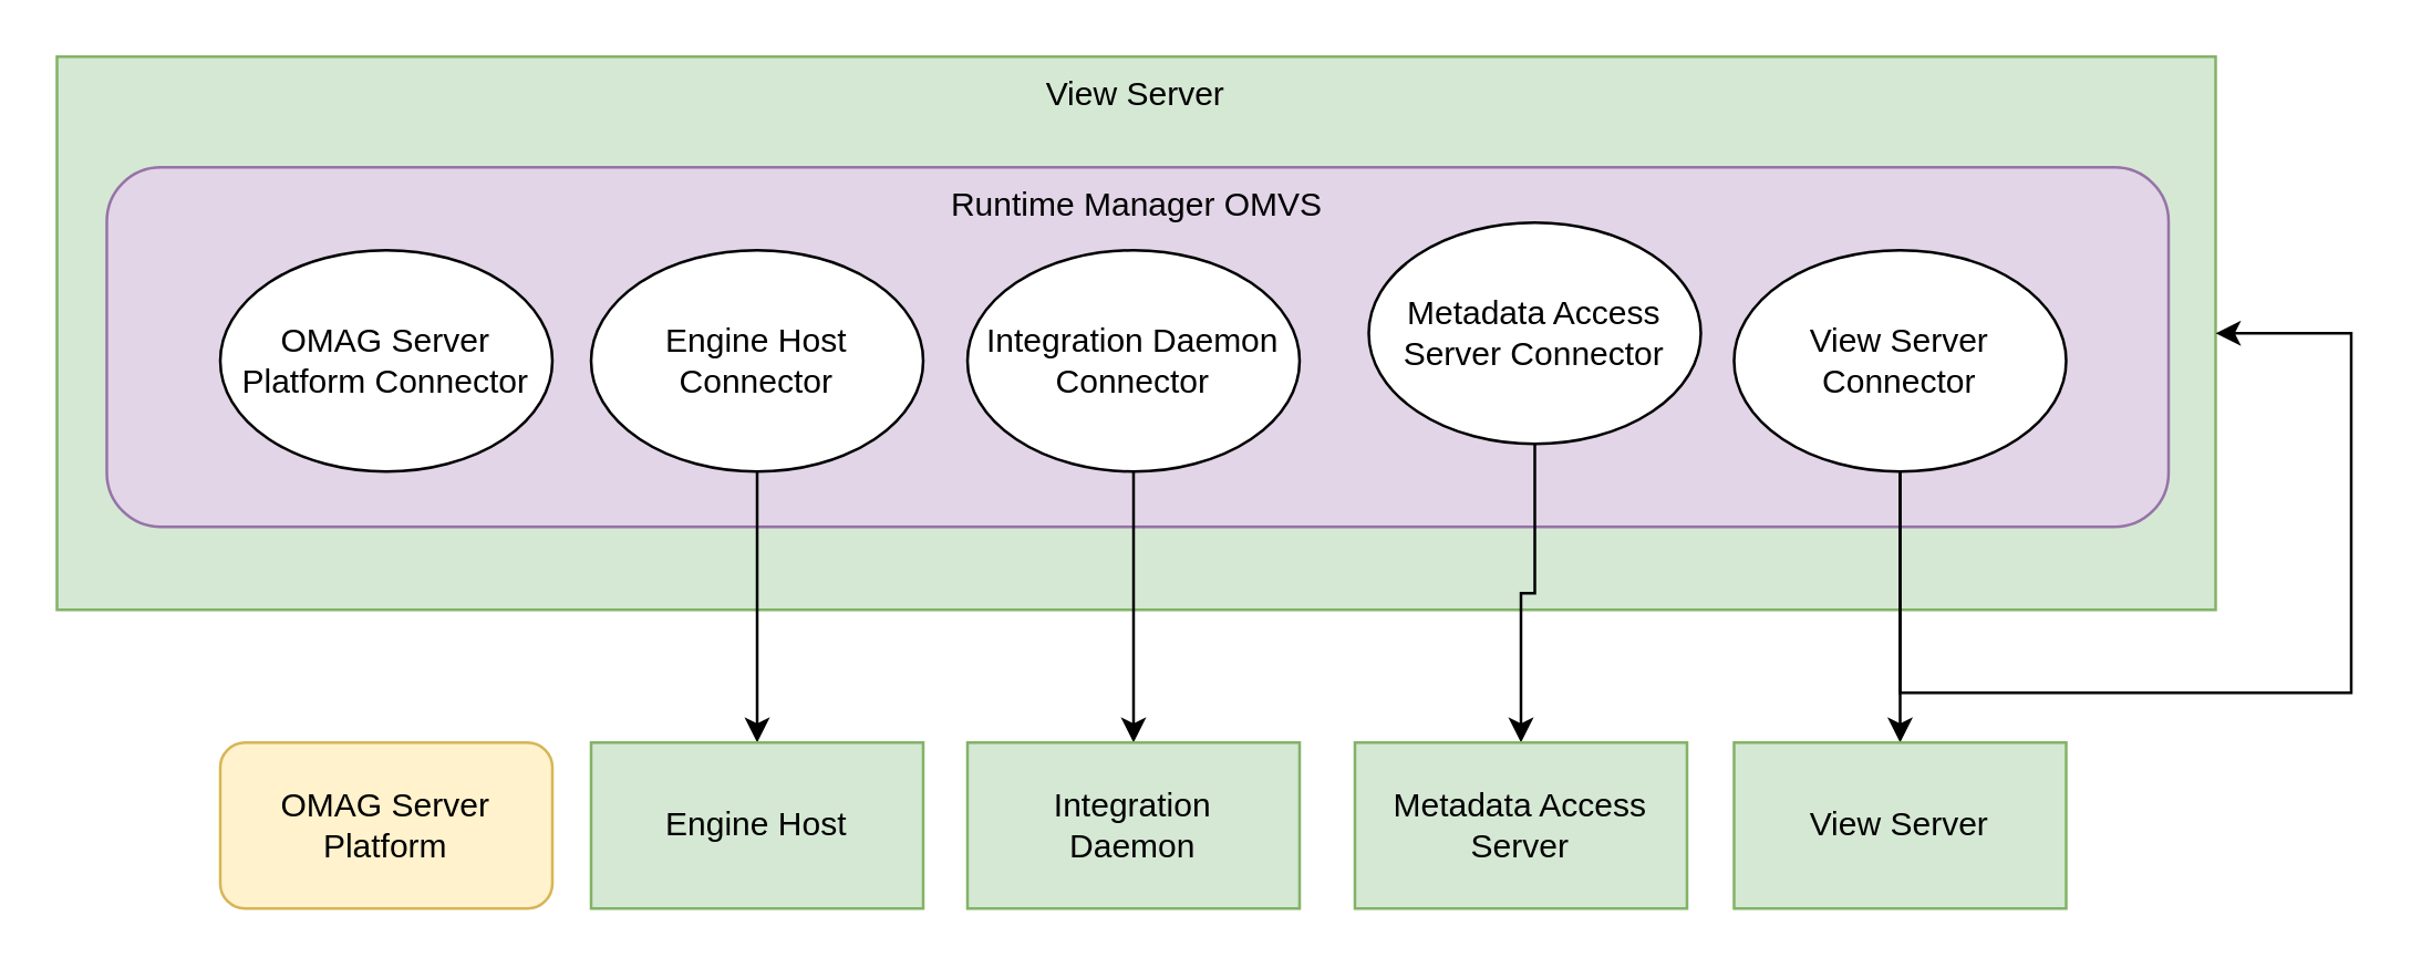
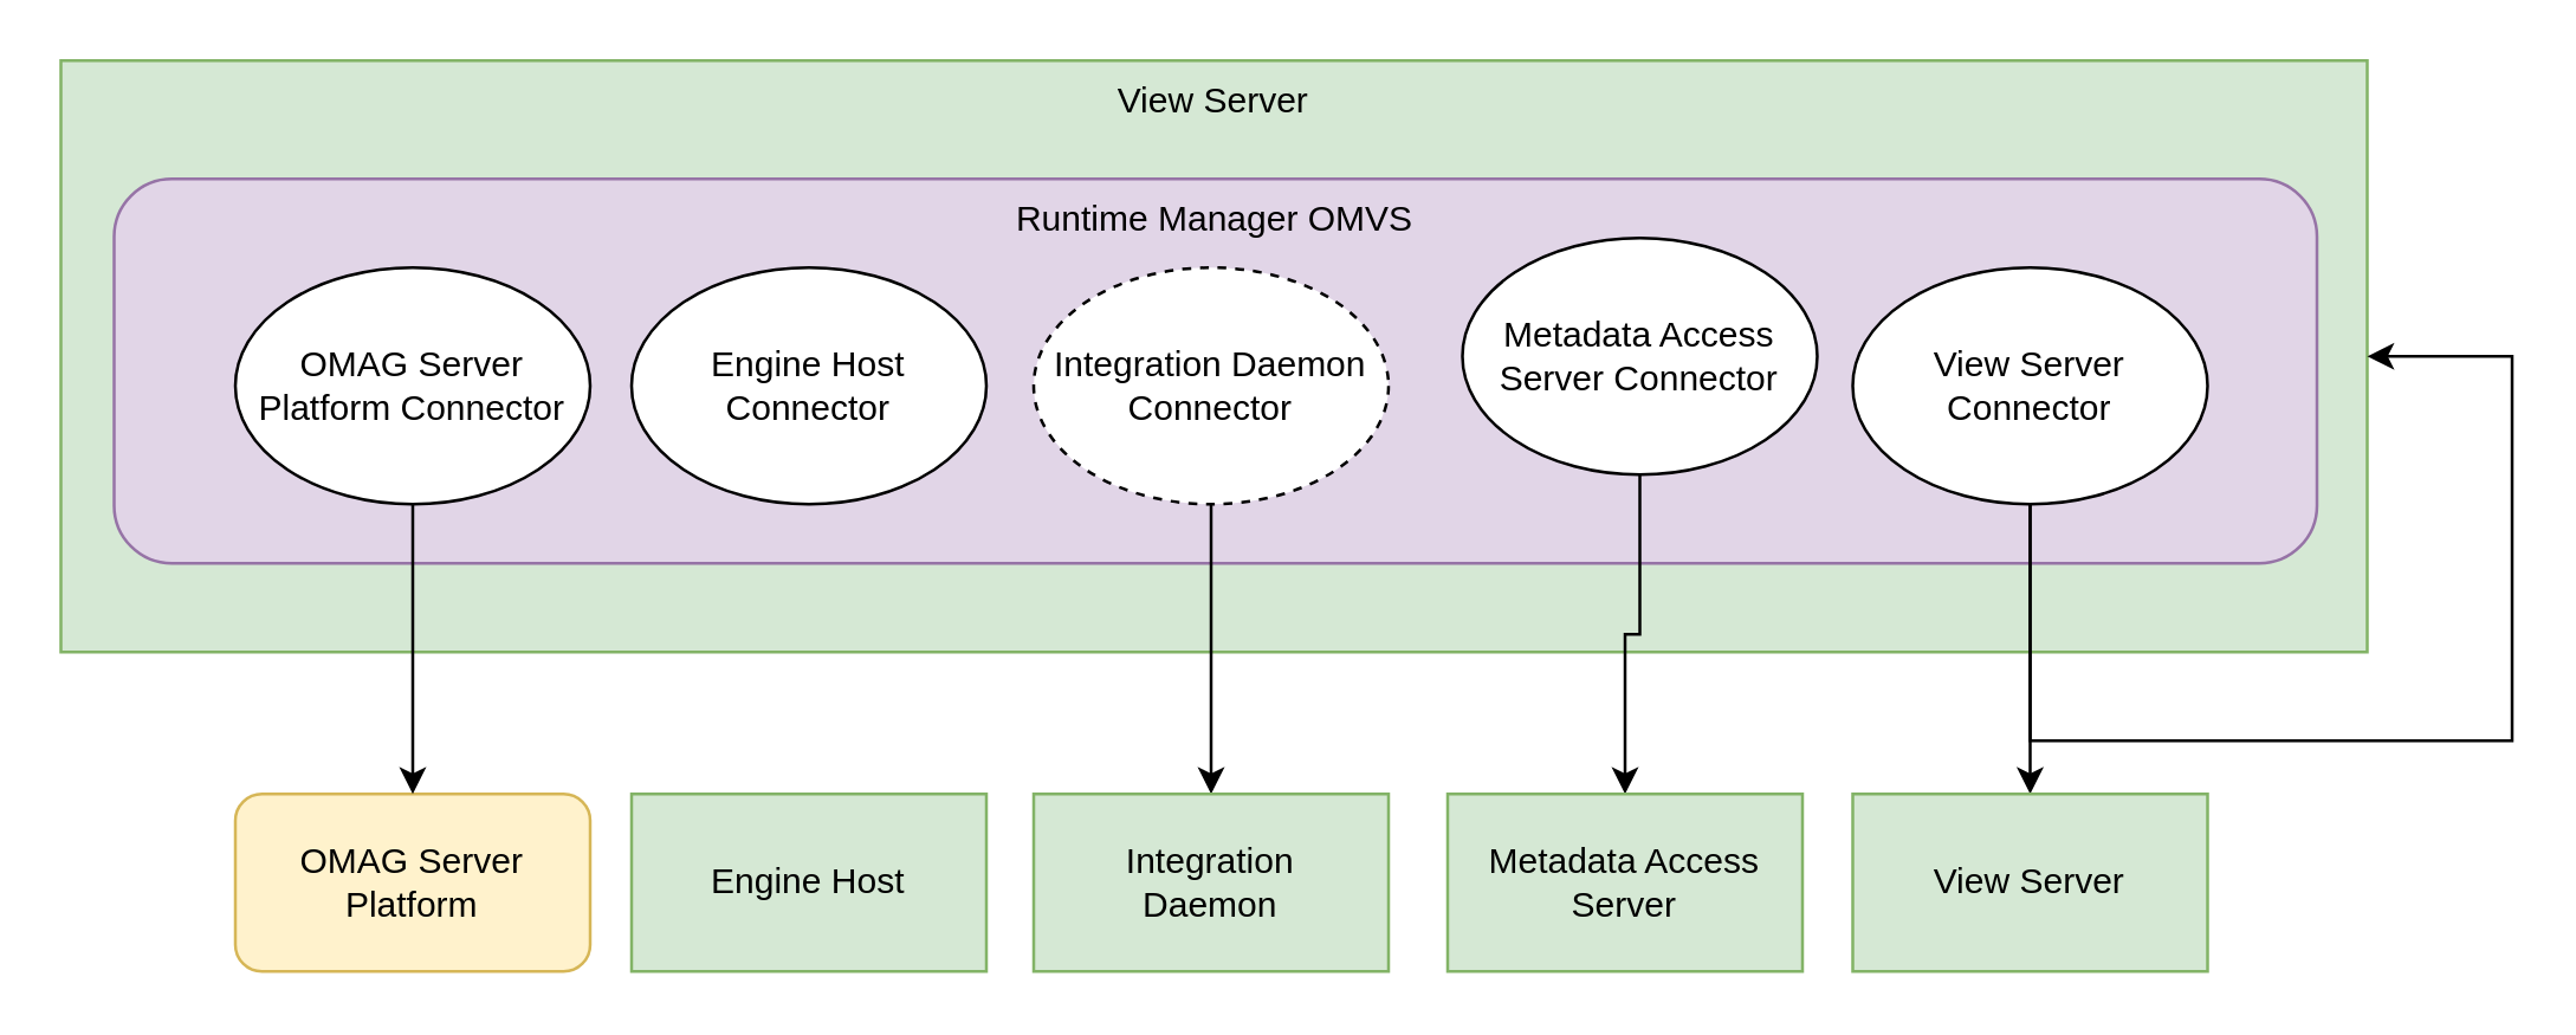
  <mxCell id="0" />
  <mxCell id="1" parent="0" />
  <mxCell id="2" value="View Server" style="rounded=0;whiteSpace=wrap;html=1;verticalAlign=top;fillColor=#d5e8d4;strokeColor=#82b366;" parent="1" vertex="1"><mxGeometry x="20" y="20" width="780" height="200" as="geometry" /></mxCell>
  <mxCell id="3" value="Runtime Manager OMVS" style="rounded=1;whiteSpace=wrap;html=1;verticalAlign=top;fillColor=#e1d5e7;strokeColor=#9673a6;" parent="1" vertex="1"><mxGeometry x="38" y="60" width="745" height="130" as="geometry" /></mxCell>
  <mxCell id="4" value="OMAG Server Platform" style="whiteSpace=wrap;html=1;fillColor=#fff2cc;strokeColor=#d6b656;rounded=1;" parent="1" vertex="1"><mxGeometry x="79" y="268" width="120" height="60" as="geometry" /></mxCell>
  <mxCell id="5" value="OMAG Server Platform Connector" style="ellipse;whiteSpace=wrap;html=1;" parent="1" vertex="1"><mxGeometry x="79" y="90" width="120" height="80" as="geometry" /></mxCell>
- <mxCell id="6" style="edgeStyle=orthogonalEdgeStyle;rounded=0;orthogonalLoop=1;jettySize=auto;html=1;exitX=0.5;exitY=1;exitDx=0;exitDy=0;" edge="1" parent="1" source="7" target="18"><mxGeometry relative="1" as="geometry" /></mxCell>
  <mxCell id="7" value="Engine Host Connector" style="ellipse;whiteSpace=wrap;html=1;" vertex="1" parent="1"><mxGeometry x="213" y="90" width="120" height="80" as="geometry" /></mxCell>
  <mxCell id="8" style="edgeStyle=orthogonalEdgeStyle;rounded=0;orthogonalLoop=1;jettySize=auto;html=1;exitX=0.5;exitY=1;exitDx=0;exitDy=0;" edge="1" parent="1" source="9" target="17"><mxGeometry relative="1" as="geometry" /></mxCell>
- <mxCell id="9" value="Integration Daemon Connector" style="ellipse;whiteSpace=wrap;html=1;" vertex="1" parent="1"><mxGeometry x="349" y="90" width="120" height="80" as="geometry" /></mxCell>
+ <mxCell id="9" value="Integration Daemon Connector" style="ellipse;whiteSpace=wrap;html=1;dashed=1;" vertex="1" parent="1"><mxGeometry x="349" y="90" width="120" height="80" as="geometry" /></mxCell>
  <mxCell id="10" style="edgeStyle=orthogonalEdgeStyle;rounded=0;orthogonalLoop=1;jettySize=auto;html=1;exitX=0.5;exitY=1;exitDx=0;exitDy=0;" edge="1" parent="1" source="11" target="16"><mxGeometry relative="1" as="geometry" /></mxCell>
  <mxCell id="11" value="Metadata Access Server Connector" style="ellipse;whiteSpace=wrap;html=1;" vertex="1" parent="1"><mxGeometry x="494" y="80" width="120" height="80" as="geometry" /></mxCell>
  <mxCell id="12" style="edgeStyle=orthogonalEdgeStyle;rounded=0;orthogonalLoop=1;jettySize=auto;html=1;exitX=0.5;exitY=1;exitDx=0;exitDy=0;entryX=1;entryY=0.5;entryDx=0;entryDy=0;" edge="1" parent="1" source="14" target="2"><mxGeometry relative="1" as="geometry"><Array as="points"><mxPoint x="686" y="250" /><mxPoint x="849" y="250" /><mxPoint x="849" y="120" /></Array></mxGeometry></mxCell>
  <mxCell id="13" style="edgeStyle=orthogonalEdgeStyle;rounded=0;orthogonalLoop=1;jettySize=auto;html=1;exitX=0.5;exitY=1;exitDx=0;exitDy=0;" edge="1" parent="1" source="14" target="19"><mxGeometry relative="1" as="geometry" /></mxCell>
  <mxCell id="14" value="View Server Connector" style="ellipse;whiteSpace=wrap;html=1;" vertex="1" parent="1"><mxGeometry x="626" y="90" width="120" height="80" as="geometry" /></mxCell>
+ <mxCell id="15" style="edgeStyle=orthogonalEdgeStyle;rounded=0;orthogonalLoop=1;jettySize=auto;html=1;exitX=0.5;exitY=1;exitDx=0;exitDy=0;" parent="1" source="5" target="4" edge="1"><mxGeometry relative="1" as="geometry" /></mxCell>
  <mxCell id="16" value="Metadata Access Server" style="rounded=0;whiteSpace=wrap;html=1;fillColor=#d5e8d4;strokeColor=#82b366;" vertex="1" parent="1"><mxGeometry x="489" y="268" width="120" height="60" as="geometry" /></mxCell>
  <mxCell id="17" value="Integration&lt;div&gt;Daemon&lt;/div&gt;" style="rounded=0;whiteSpace=wrap;html=1;fillColor=#d5e8d4;strokeColor=#82b366;" vertex="1" parent="1"><mxGeometry x="349" y="268" width="120" height="60" as="geometry" /></mxCell>
  <mxCell id="18" value="Engine Host" style="rounded=0;whiteSpace=wrap;html=1;fillColor=#d5e8d4;strokeColor=#82b366;" vertex="1" parent="1"><mxGeometry x="213" y="268" width="120" height="60" as="geometry" /></mxCell>
  <mxCell id="19" value="View Server" style="rounded=0;whiteSpace=wrap;html=1;fillColor=#d5e8d4;strokeColor=#82b366;" vertex="1" parent="1"><mxGeometry x="626" y="268" width="120" height="60" as="geometry" /></mxCell>
